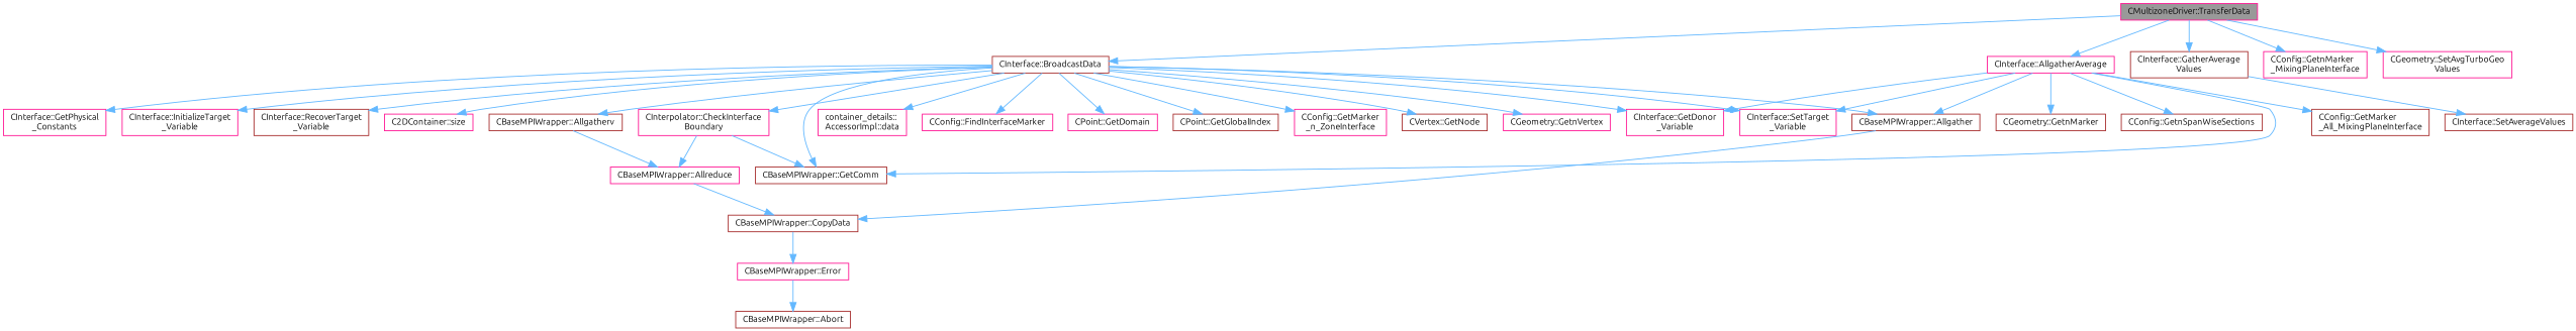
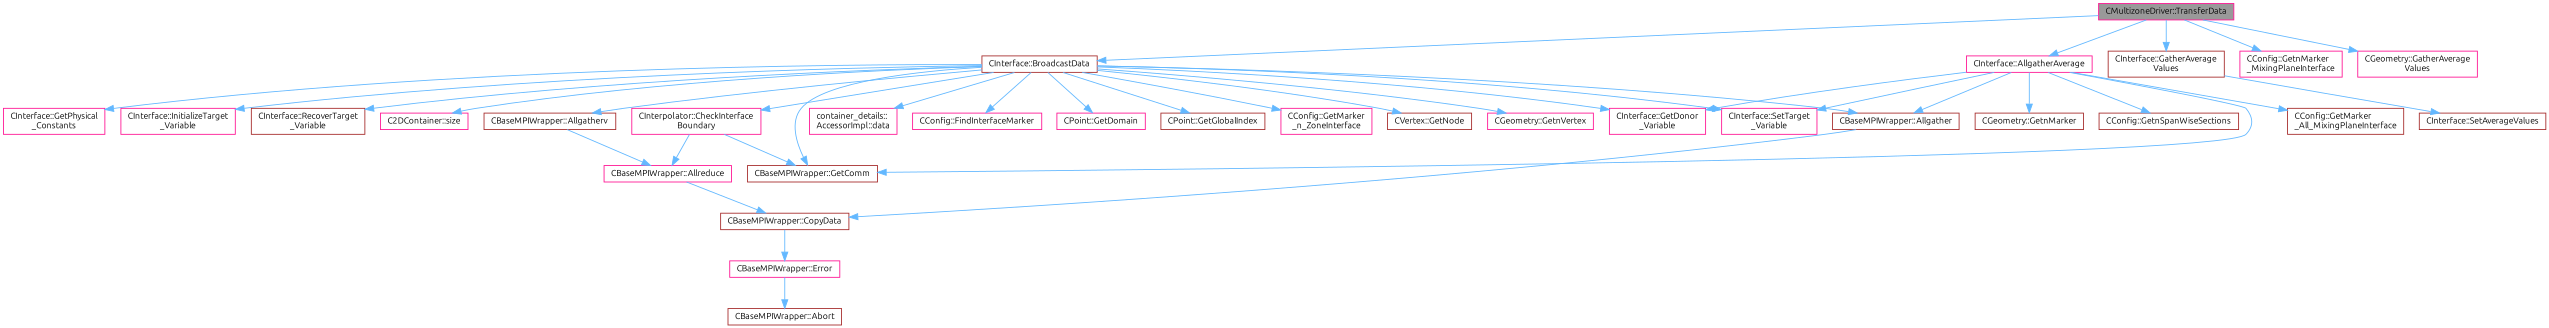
  digraph {
    fontname=Ubuntu
    rankdir=TB
    node [color=deeppink fillcolor=white fontname=Ubuntu fontsize=10 shape=box style=filled]
    edge [color=steelblue1 fontname=Ubuntu fontsize=10 labelfontname=Helvetica labelfontsize=10 style=solid]
    n1 [fillcolor=grey60 fontcolor=black height=0.2 label="CMultizoneDriver::TransferData" width=0.4]
    n2 [height=0.2 label="CInterface::AllgatherAverage" width=0.4]
    n3 [color=brown height=0.2 label="CInterface::BroadcastData" width=0.4]
    n4 [color=brown height=0.2 label="CInterface::GatherAverage\lValues" width=0.4]
    n5 [height=0.2 label="CConfig::GetnMarker\l_MixingPlaneInterface" width=0.4]
-   n6 [height=0.2 label="CGeometry::SetAvgTurboGeo\lValues" width=0.4]
+   n6 [height=0.2 label="CGeometry::GatherAverage\lValues" width=0.4]
    n7 [color=brown height=0.2 label="CBaseMPIWrapper::Allgather" width=0.4]
    n8 [color=brown height=0.2 label="CBaseMPIWrapper::GetComm" width=0.4]
    n9 [height=0.2 label="CInterface::GetDonor\l_Variable" width=0.4]
    n10 [color=brown height=0.2 label="CConfig::GetMarker\l_All_MixingPlaneInterface" width=0.4]
    n11 [color=brown height=0.2 label="CGeometry::GetnMarker" width=0.4]
    n12 [color=brown height=0.2 label="CConfig::GetnSpanWiseSections" width=0.4]
    n13 [height=0.2 label="CInterface::SetTarget\l_Variable" width=0.4]
    n14 [color=brown height=0.2 label="CBaseMPIWrapper::Allgatherv" width=0.4]
    n15 [height=0.2 label="CInterpolator::CheckInterface\lBoundary" width=0.4]
    n16 [height=0.2 label="container_details::\lAccessorImpl::data" width=0.4]
    n17 [height=0.2 label="CConfig::FindInterfaceMarker" width=0.4]
    n18 [height=0.2 label="CPoint::GetDomain" width=0.4]
    n19 [color=brown height=0.2 label="CPoint::GetGlobalIndex" width=0.4]
    n20 [height=0.2 label="CConfig::GetMarker\l_n_ZoneInterface" width=0.4]
    n21 [color=brown height=0.2 label="CVertex::GetNode" width=0.4]
    n22 [height=0.2 label="CGeometry::GetnVertex" width=0.4]
    n23 [height=0.2 label="CInterface::GetPhysical\l_Constants" width=0.4]
    n24 [height=0.2 label="CInterface::InitializeTarget\l_Variable" width=0.4]
    n25 [color=brown height=0.2 label="CInterface::RecoverTarget\l_Variable" width=0.4]
    n26 [height=0.2 label="C2DContainer::size" width=0.4]
    n27 [color=brown height=0.2 label="CInterface::SetAverageValues" width=0.4]
    n28 [color=brown height=0.2 label="CBaseMPIWrapper::CopyData" width=0.4]
    n29 [height=0.2 label="CBaseMPIWrapper::Error" width=0.4]
    n30 [color=brown height=0.2 label="CBaseMPIWrapper::Abort" width=0.4]
    n31 [height=0.2 label="CBaseMPIWrapper::Allreduce" width=0.4]
    n1 -> n2
    n1 -> n3
    n1 -> n4
    n1 -> n5
    n1 -> n6
    n2 -> n7
    n2 -> n8
    n2 -> n9
    n2 -> n10
    n2 -> n11
    n2 -> n12
    n2 -> n13
    n3 -> n7
    n3 -> n8
    n3 -> n9
    n3 -> n13
    n3 -> n14
    n3 -> n15
    n3 -> n16
    n3 -> n17
    n3 -> n18
    n3 -> n19
    n3 -> n20
    n3 -> n21
    n3 -> n22
    n3 -> n23
    n3 -> n24
    n3 -> n25
    n3 -> n26
    n4 -> n27
    n7 -> n28
    n14 -> n31
    n15 -> n8
    n15 -> n31
    n28 -> n29
    n29 -> n30
    n31 -> n28
  }
